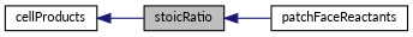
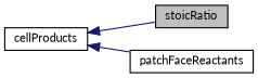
  digraph {
    fontname=Lato
    rankdir=LR
    node [color=black fontname=Lato fontsize=10 shape=record]
    edge [color=midnightblue dir=back fontname=Lato fontsize=10 labelfontname=Helvetica labelfontsize=10 style=solid]
    n1 [fillcolor=grey75 fontcolor=black height=0.2 label=stoicRatio style=filled width=0.4]
    n2 [height=0.2 label=patchFaceReactants width=0.4]
    n3 [height=0.2 label=cellProducts width=0.4]
-   n1 -> n2
+   n3 -> n2
    n3 -> n1
  }
